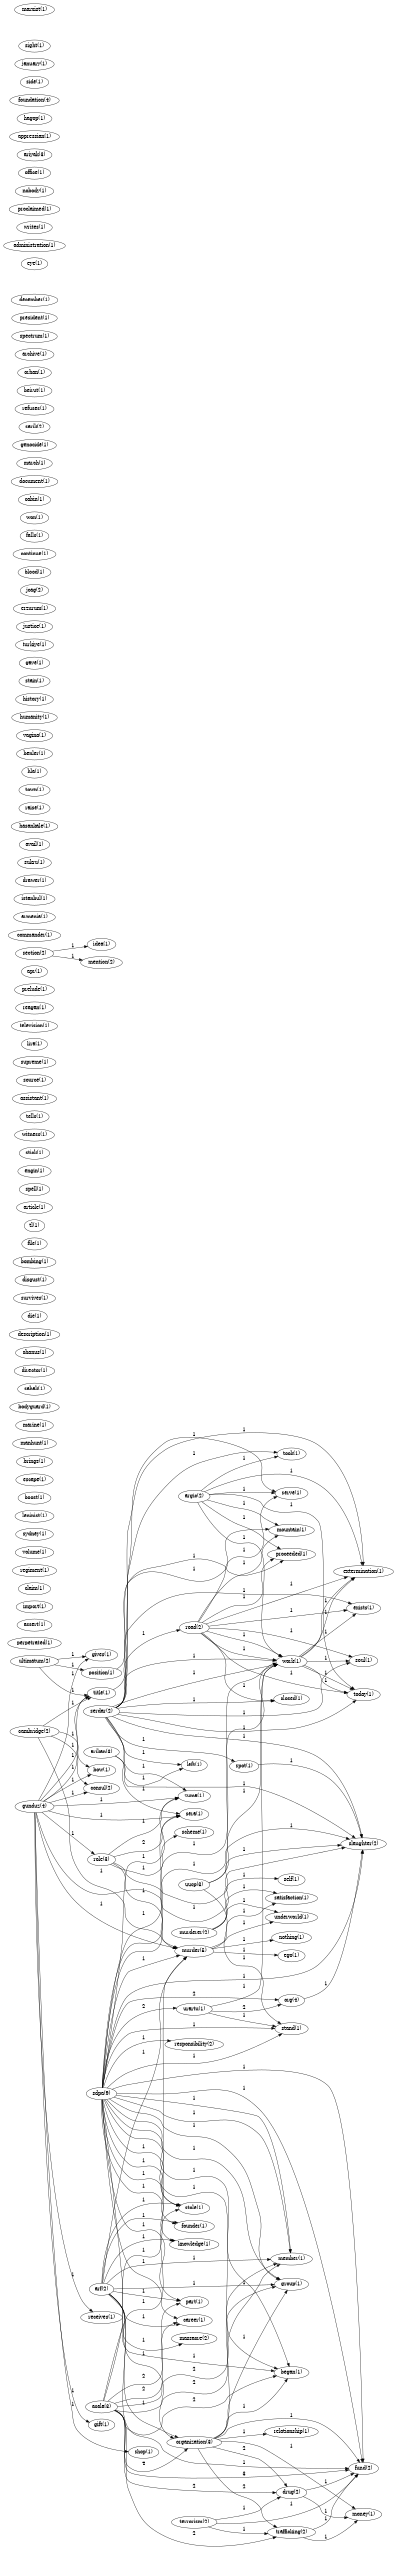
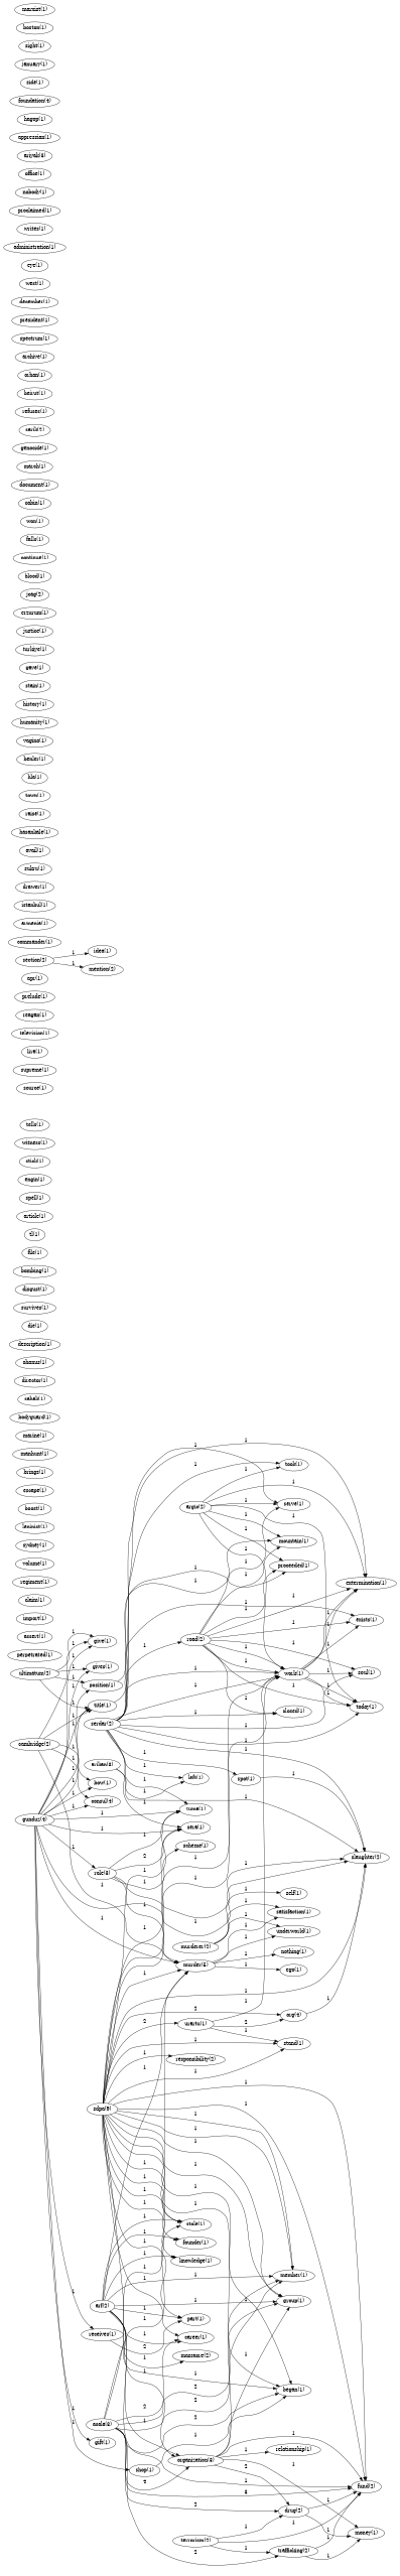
  digraph {
    rankdir=LR
    n1 [label="ultimatum(2)"]
+   n2 [label="give(1)"]
    n3 [label="gives(1)"]
    n4 [label="position(1)"]
    n5 [label="title(1)"]
    n6 [label="serve(1)"]
    n7 [label="proceeded(1)"]
    n8 [label="perpetrated(1)"]
    n9 [label="assert(1)"]
    n10 [label="import(1)"]
    n11 [label="gunduz(4)"]
    n12 [label="role(3)"]
    n13 [label="zuma(1)"]
    n14 [label="sera(1)"]
    n15 [label="gift(1)"]
    n16 [label="shop(1)"]
    n17 [label="bow(1)"]
    n18 [label="murder(5)"]
-   n19 [label="consul(2)"]
+   n19 [label="consul(4)"]
    n20 [label="slaughter(2)"]
    n21 [label="receives(1)"]
    n22 [label="scheme(1)"]
    n23 [label="underworld(1)"]
    n24 [label="satisfaction(1)"]
    n25 [label="ego(1)"]
    n26 [label="nothing(1)"]
    n27 [label="claim(1)"]
    n28 [label="arf(2)"]
    n29 [label="massacre(2)"]
    n30 [label="founder(1)"]
    n31 [label="knowledge(1)"]
    n32 [label="part(1)"]
    n33 [label="career(1)"]
    n34 [label="organization(3)"]
    n35 [label="member(1)"]
    n36 [label="stole(1)"]
    n37 [label="group(1)"]
    n38 [label="began(1)"]
    n39 [label="fund(2)"]
    n40 [label="trafficking(2)"]
    n41 [label="drug(2)"]
    n42 [label="money(1)"]
    n43 [label="relationship(1)"]
    n44 [label="regiment(1)"]
    n45 [label="volume(1)"]
    n46 [label="sydney(1)"]
    n47 [label="leninist(1)"]
    n48 [label="boost(1)"]
    n49 [label="escape(1)"]
    n50 [label="brings(1)"]
    n51 [label="manhunt(1)"]
    n52 [label="marine(1)"]
    n53 [label="bodyguard(1)"]
    n54 [label="sahak(1)"]
    n55 [label="serdar(2)"]
    n56 [label="road(2)"]
    n57 [label="work(1)"]
    n58 [label="exists(1)"]
    n59 [label="left(1)"]
    n60 [label="closed(1)"]
    n61 [label="spot(1)"]
    n62 [label="soul(1)"]
    n63 [label="took(1)"]
    n64 [label="today(1)"]
    n65 [label="mountain(1)"]
    n66 [label="extermination(1)"]
    n67 [label="cambridge(2)"]
    n68 [label="director(1)"]
    n69 [label="ohanus(1)"]
    n70 [label="description(1)"]
    n71 [label="die(1)"]
    n72 [label="survives(1)"]
    n73 [label="disgust(1)"]
    n74 [label="sdpa(9)"]
    n75 [label="urartu(1)"]
    n76 [label="responsibility(2)"]
    n77 [label="org(4)"]
    n78 [label="stand(1)"]
    n79 [label="bombing(1)"]
    n80 [label="murderer(2)"]
    n81 [label="self(1)"]
    n82 [label="file(1)"]
    n83 [label="tl(1)"]
    n84 [label="article(1)"]
    n85 [label="spell(1)"]
    n86 [label="engin(1)"]
    n87 [label="stick(1)"]
    n88 [label="witness(1)"]
    n89 [label="tells(1)"]
-   n90 [label="assistant(1)"]
    n91 [label="source(1)"]
    n92 [label="supreme(1)"]
    n93 [label="lira(1)"]
    n94 [label="television(1)"]
-   n95 [label="uucp(3)"]
    n96 [label="reagan(1)"]
    n97 [label="prelude(1)"]
    n98 [label="apr(1)"]
    n99 [label="section(2)"]
    n100 [label="idea(1)"]
    n101 [label="mention(2)"]
    n102 [label="commander(1)"]
    n103 [label="armenia(1)"]
    n104 [label="terrorism(2)"]
    n105 [label="istanbul(1)"]
    n106 [label="drawer(1)"]
    n107 [label="asala(3)"]
    n108 [label="sukru(1)"]
    n109 [label="avail(1)"]
    n110 [label="hasankale(1)"]
    n111 [label="raise(1)"]
    n112 [label="town(1)"]
    n113 [label="hla(1)"]
    n114 [label="benler(1)"]
    n115 [label="vagina(1)"]
    n116 [label="humanity(1)"]
    n117 [label="argic(2)"]
    n118 [label="history(1)"]
    n119 [label="stain(1)"]
    n120 [label="gave(1)"]
    n121 [label="turkiye(1)"]
    n122 [label="justice(1)"]
    n123 [label="erzurum(1)"]
    n124 [label="arikan(3)"]
    n125 [label="jcag(2)"]
    n126 [label="blood(1)"]
    n127 [label="continue(1)"]
    n128 [label="falls(1)"]
    n129 [label="won(1)"]
    n130 [label="cabin(1)"]
    n131 [label="document(1)"]
    n132 [label="march(1)"]
    n133 [label="genocide(1)"]
    n134 [label="sarik(2)"]
    n135 [label="refuses(1)"]
    n136 [label="beirut(1)"]
    n137 [label="orhan(1)"]
    n138 [label="archive(1)"]
    n139 [label="spectrum(1)"]
    n140 [label="president(1)"]
    n141 [label="december(1)"]
+   n142 [label="west(1)"]
    n143 [label="eye(1)"]
    n144 [label="administration(1)"]
    n145 [label="writes(1)"]
    n146 [label="proclaimed(1)"]
    n147 [label="nobody(1)"]
    n148 [label="office(1)"]
    n149 [label="ariyak(3)"]
    n150 [label="appressian(1)"]
    n151 [label="hagop(1)"]
    n152 [label="foundation(4)"]
    n153 [label="side(1)"]
    n154 [label="january(1)"]
    n155 [label="sight(1)"]
+   n156 [label="boston(1)"]
    n157 [label="marxist(1)"]
+   n1 -> n2 [label=1]
    n1 -> n3 [label=1]
    n1 -> n4 [label=1]
    n1 -> n5 [label=1]
    n4 -> n6 [label=1]
    n5 -> n7 [label=1]
+   n11 -> n2 [label=1]
    n11 -> n3 [label=1]
+   n11 -> n4 [label=1]
    n11 -> n5 [label=1]
    n11 -> n5 [label=1]
    n11 -> n12 [label=1]
    n11 -> n13 [label=1]
    n11 -> n14 [label=1]
    n11 -> n15 [label=1]
    n11 -> n16 [label=1]
    n11 -> n17 [label=1]
    n11 -> n18 [label=1]
    n11 -> n19 [label=1]
    n11 -> n20 [label=1]
    n11 -> n21 [label=1]
    n12 -> n13 [label=1]
    n12 -> n14 [label=2]
    n12 -> n18 [label=1]
    n12 -> n20 [label=1]
    n12 -> n22 [label=1]
    n18 -> n23 [label=1]
    n18 -> n24 [label=1]
    n18 -> n25 [label=1]
    n18 -> n26 [label=1]
    n28 -> n18 [label=1]
    n28 -> n29 [label=1]
    n28 -> n30 [label=1]
    n28 -> n31 [label=1]
    n28 -> n32 [label=1]
    n28 -> n33 [label=1]
    n28 -> n34 [label=1]
    n28 -> n35 [label=1]
    n28 -> n36 [label=1]
    n28 -> n37 [label=1]
    n28 -> n38 [label=1]
    n28 -> n39 [label=1]
    n34 -> n35 [label=1]
    n34 -> n37 [label=1]
-   n34 -> n38 [label=1]
+   n16 -> n38 [label=1]
    n34 -> n39 [label=1]
-   n34 -> n40 [label=2]
    n34 -> n41 [label=2]
    n34 -> n42 [label=1]
    n34 -> n43 [label=1]
    n40 -> n39 [label=1]
    n40 -> n42 [label=1]
    n41 -> n39 [label=1]
    n41 -> n42 [label=1]
    n55 -> n13 [label=1]
    n55 -> n14 [label=1]
    n55 -> n20 [label=1]
    n55 -> n56 [label=1]
    n55 -> n57 [label=1]
    n55 -> n57 [label=1]
    n55 -> n58 [label=1]
    n55 -> n59 [label=1]
    n55 -> n60 [label=1]
    n55 -> n61 [label=1]
    n55 -> n62 [label=1]
    n55 -> n63 [label=1]
    n55 -> n64 [label=1]
    n55 -> n65 [label=1]
    n55 -> n66 [label=1]
    n56 -> n6 [label=1]
    n56 -> n7 [label=1]
    n56 -> n57 [label=1]
    n56 -> n57 [label=1]
    n56 -> n58 [label=1]
    n56 -> n60 [label=1]
    n56 -> n62 [label=1]
    n56 -> n64 [label=1]
    n56 -> n65 [label=1]
    n56 -> n66 [label=1]
    n57 -> n58 [label=1]
    n57 -> n62 [label=1]
    n57 -> n64 [label=1]
    n57 -> n64 [label=1]
    n57 -> n66 [label=1]
    n57 -> n66 [label=1]
    n61 -> n20 [label=1]
+   n67 -> n2 [label=1]
    n67 -> n5 [label=1]
    n67 -> n17 [label=1]
    n67 -> n18 [label=1]
    n67 -> n19 [label=1]
    n74 -> n13 [label=1]
    n74 -> n14 [label=1]
    n74 -> n18 [label=1]
    n74 -> n20 [label=1]
    n74 -> n30 [label=1]
    n74 -> n31 [label=1]
    n74 -> n32 [label=1]
    n74 -> n33 [label=1]
    n74 -> n34 [label=1]
    n74 -> n35 [label=1]
    n74 -> n35 [label=1]
    n74 -> n36 [label=1]
    n74 -> n36 [label=1]
    n74 -> n37 [label=1]
    n74 -> n37 [label=1]
    n74 -> n38 [label=1]
    n74 -> n38 [label=1]
    n74 -> n39 [label=1]
    n74 -> n39 [label=1]
    n74 -> n57 [label=1]
    n74 -> n57 [label=1]
    n74 -> n75 [label=2]
    n74 -> n76 [label=1]
    n74 -> n77 [label=2]
    n74 -> n78 [label=1]
    n74 -> n78 [label=1]
    n75 -> n57 [label=1]
    n75 -> n77 [label=2]
    n75 -> n78 [label=1]
    n77 -> n20 [label=1]
    n80 -> n23 [label=1]
    n80 -> n24 [label=1]
    n80 -> n81 [label=1]
-   n95 -> n20 [label=1]
-   n95 -> n57 [label=1]
-   n95 -> n78 [label=1]
    n99 -> n100 [label=1]
    n99 -> n101 [label=1]
    n104 -> n39 [label=1]
    n104 -> n40 [label=1]
    n104 -> n41 [label=1]
    n107 -> n18 [label=1]
-   n107 -> n32 [label=2]
+   n21 -> n32 [label=2]
    n107 -> n33 [label=2]
    n107 -> n34 [label=4]
    n107 -> n35 [label=2]
    n107 -> n36 [label=1]
    n107 -> n37 [label=2]
    n107 -> n38 [label=2]
    n107 -> n39 [label=3]
    n107 -> n40 [label=2]
    n107 -> n41 [label=2]
    n117 -> n6 [label=1]
    n117 -> n7 [label=1]
    n117 -> n57 [label=1]
    n117 -> n63 [label=1]
    n117 -> n64 [label=1]
    n117 -> n65 [label=1]
    n117 -> n66 [label=1]
    n124 -> n20 [label=1]
    n124 -> n59 [label=1]
  }
